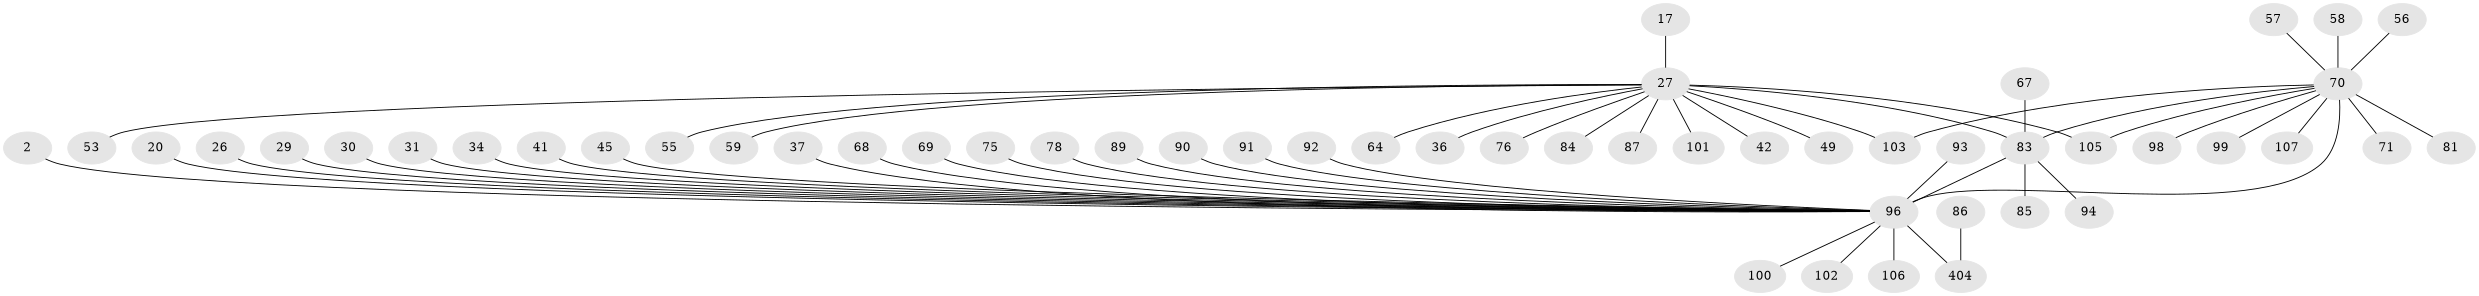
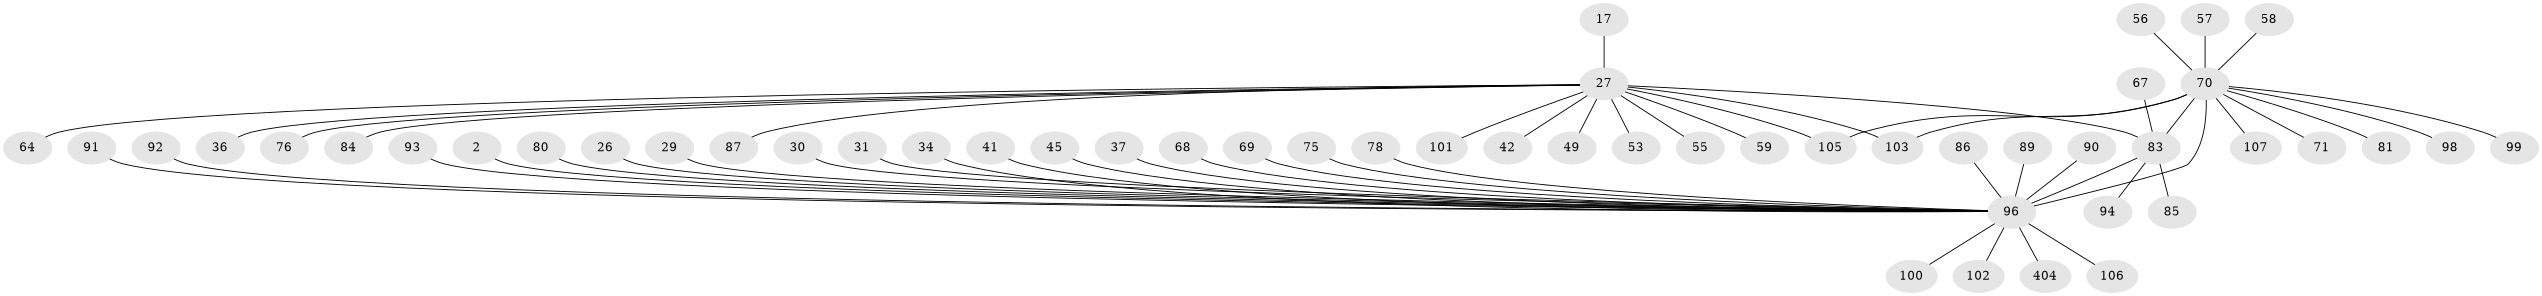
  graph {
    node [color=gray90 style=filled]
    96 [super="+77+54+25+33"]
    100
    102
    n4 [label=404]
    106
    2
    27 [super="+4"]
    42
    49
    53
    55
    59
    64 [super="+23"]
    n14 [label=36]
    76 [super="+50+62"]
    83 [super="+79+63+65"]
    84
    87 [super="+60"]
    101
    103 [super="+88+95"]
    105 [super="+97"]
    17
-   20
+   20 [label=80]
    26
    85
    94
    29
    30
    31
    34
    41
    45
    n33 [label=37]
    70 [super="+19+3+8+61+21+24+39"]
    71
    81
    98
    99
    107
    56
    57
    58
    67
    68
    69
    75
    78 [super="+37"]
    86 [super="+12+73+74+13"]
    89
    90
    91 [super="+82"]
    92
    93
    96 -- 100
    96 -- 102
    96 -- n4
    96 -- 106
    2 -- 96
    27 -- 42
    27 -- 49
    27 -- 53
    27 -- 55
    27 -- 59
    27 -- 64
    27 -- n14
    27 -- 76
    27 -- 83 [weight=3]
    27 -- 84
    27 -- 87
    27 -- 101
    27 -- 103
    27 -- 105
    83 -- 96 [weight=11]
    83 -- 85
    83 -- 94
    17 -- 27
    20 -- 96
    26 -- 96
    29 -- 96
    30 -- 96
    31 -- 96
    34 -- 96
    41 -- 96
    45 -- 96
    n33 -- 96
    70 -- 96 [weight=7]
    70 -- 83 [weight=2]
    70 -- 103
    70 -- 105
    70 -- 71
    70 -- 81
    70 -- 98
    70 -- 99
    70 -- 107
    56 -- 70
    57 -- 70
    58 -- 70
    67 -- 83
    68 -- 96
    69 -- 96
    75 -- 96
    78 -- 96
-   86 -- n4 [weight=3]
+   86 -- 96 [weight=3]
    89 -- 96
    90 -- 96
    91 -- 96
    92 -- 96
    93 -- 96
  }
